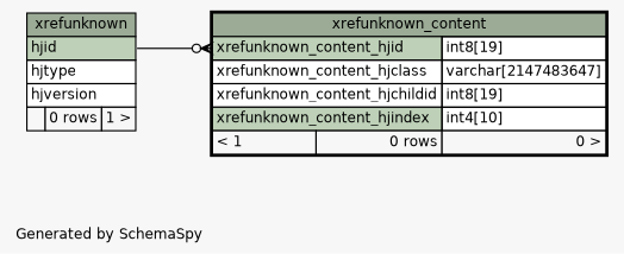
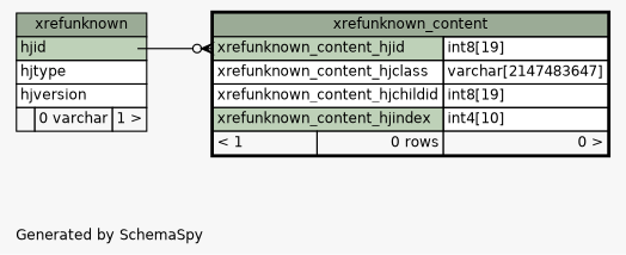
  digraph {
    bgcolor="#f7f7f7"
    fontname=Helvetica
    fontsize=11
    label="\nGenerated by SchemaSpy"
    labeljust=l
    nodesep=0.18
    rankdir=RL
    ranksep=0.46
    node [fontname=Helvetica fontsize=11 shape=plaintext]
    n1 [label=<     <TABLE BORDER="2" CELLBORDER="1" CELLSPACING="0" BGCOLOR="#ffffff">       <TR><TD COLSPAN="3" BGCOLOR="#9bab96" ALIGN="CENTER">xrefunknown_content</TD></TR>       <TR><TD PORT="xrefunknown_content_hjid" COLSPAN="2" BGCOLOR="#bed1b8" ALIGN="LEFT">xrefunknown_content_hjid</TD><TD PORT="xrefunknown_content_hjid.type" ALIGN="LEFT">int8[19]</TD></TR>       <TR><TD PORT="xrefunknown_content_hjclass" COLSPAN="2" ALIGN="LEFT">xrefunknown_content_hjclass</TD><TD PORT="xrefunknown_content_hjclass.type" ALIGN="LEFT">varchar[2147483647]</TD></TR>       <TR><TD PORT="xrefunknown_content_hjchildid" COLSPAN="2" ALIGN="LEFT">xrefunknown_content_hjchildid</TD><TD PORT="xrefunknown_content_hjchildid.type" ALIGN="LEFT">int8[19]</TD></TR>       <TR><TD PORT="xrefunknown_content_hjindex" COLSPAN="2" BGCOLOR="#bed1b8" ALIGN="LEFT">xrefunknown_content_hjindex</TD><TD PORT="xrefunknown_content_hjindex.type" ALIGN="LEFT">int4[10]</TD></TR>       <TR><TD ALIGN="LEFT" BGCOLOR="#f7f7f7">&lt; 1</TD><TD ALIGN="RIGHT" BGCOLOR="#f7f7f7">0 rows</TD><TD ALIGN="RIGHT" BGCOLOR="#f7f7f7">0 &gt;</TD></TR>     </TABLE>>]
-   n2 [label=<     <TABLE BORDER="0" CELLBORDER="1" CELLSPACING="0" BGCOLOR="#ffffff">       <TR><TD COLSPAN="3" BGCOLOR="#9bab96" ALIGN="CENTER">xrefunknown</TD></TR>       <TR><TD PORT="hjid" COLSPAN="3" BGCOLOR="#bed1b8" ALIGN="LEFT">hjid</TD></TR>       <TR><TD PORT="hjtype" COLSPAN="3" ALIGN="LEFT">hjtype</TD></TR>       <TR><TD PORT="hjversion" COLSPAN="3" ALIGN="LEFT">hjversion</TD></TR>       <TR><TD ALIGN="LEFT" BGCOLOR="#f7f7f7">  </TD><TD ALIGN="RIGHT" BGCOLOR="#f7f7f7">0 rows</TD><TD ALIGN="RIGHT" BGCOLOR="#f7f7f7">1 &gt;</TD></TR>     </TABLE>>]
+   n2 [label=<     <TABLE BORDER="0" CELLBORDER="1" CELLSPACING="0" BGCOLOR="#ffffff">       <TR><TD COLSPAN="3" BGCOLOR="#9bab96" ALIGN="CENTER">xrefunknown</TD></TR>       <TR><TD PORT="hjid" COLSPAN="3" BGCOLOR="#bed1b8" ALIGN="LEFT">hjid</TD></TR>       <TR><TD PORT="hjtype" COLSPAN="3" ALIGN="LEFT">hjtype</TD></TR>       <TR><TD PORT="hjversion" COLSPAN="3" ALIGN="LEFT">hjversion</TD></TR>       <TR><TD ALIGN="LEFT" BGCOLOR="#f7f7f7">  </TD><TD ALIGN="RIGHT" BGCOLOR="#f7f7f7">0 varchar</TD><TD ALIGN="RIGHT" BGCOLOR="#f7f7f7">1 &gt;</TD></TR>     </TABLE>>]
    n1 -> n2 [arrowhead=none arrowsize=0.8 arrowtail=crowodot dir=back headport="hjid:e" tailport="xrefunknown_content_hjid:w"]
  }
